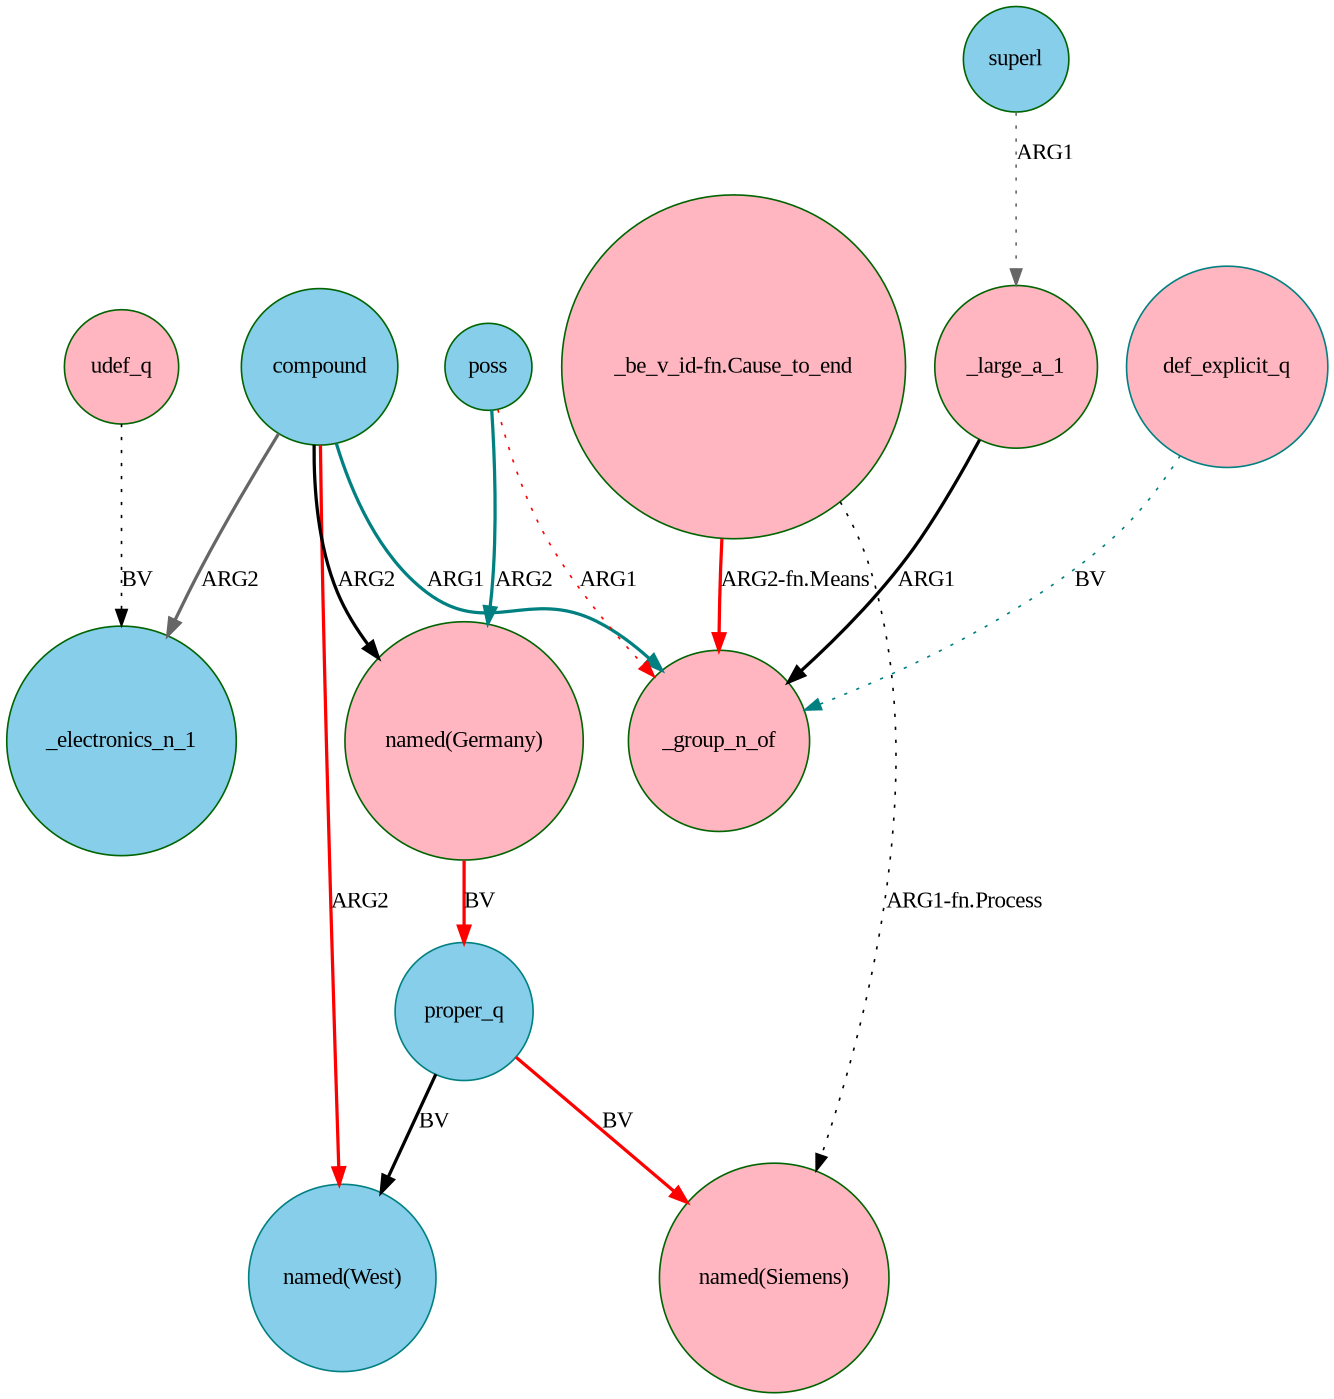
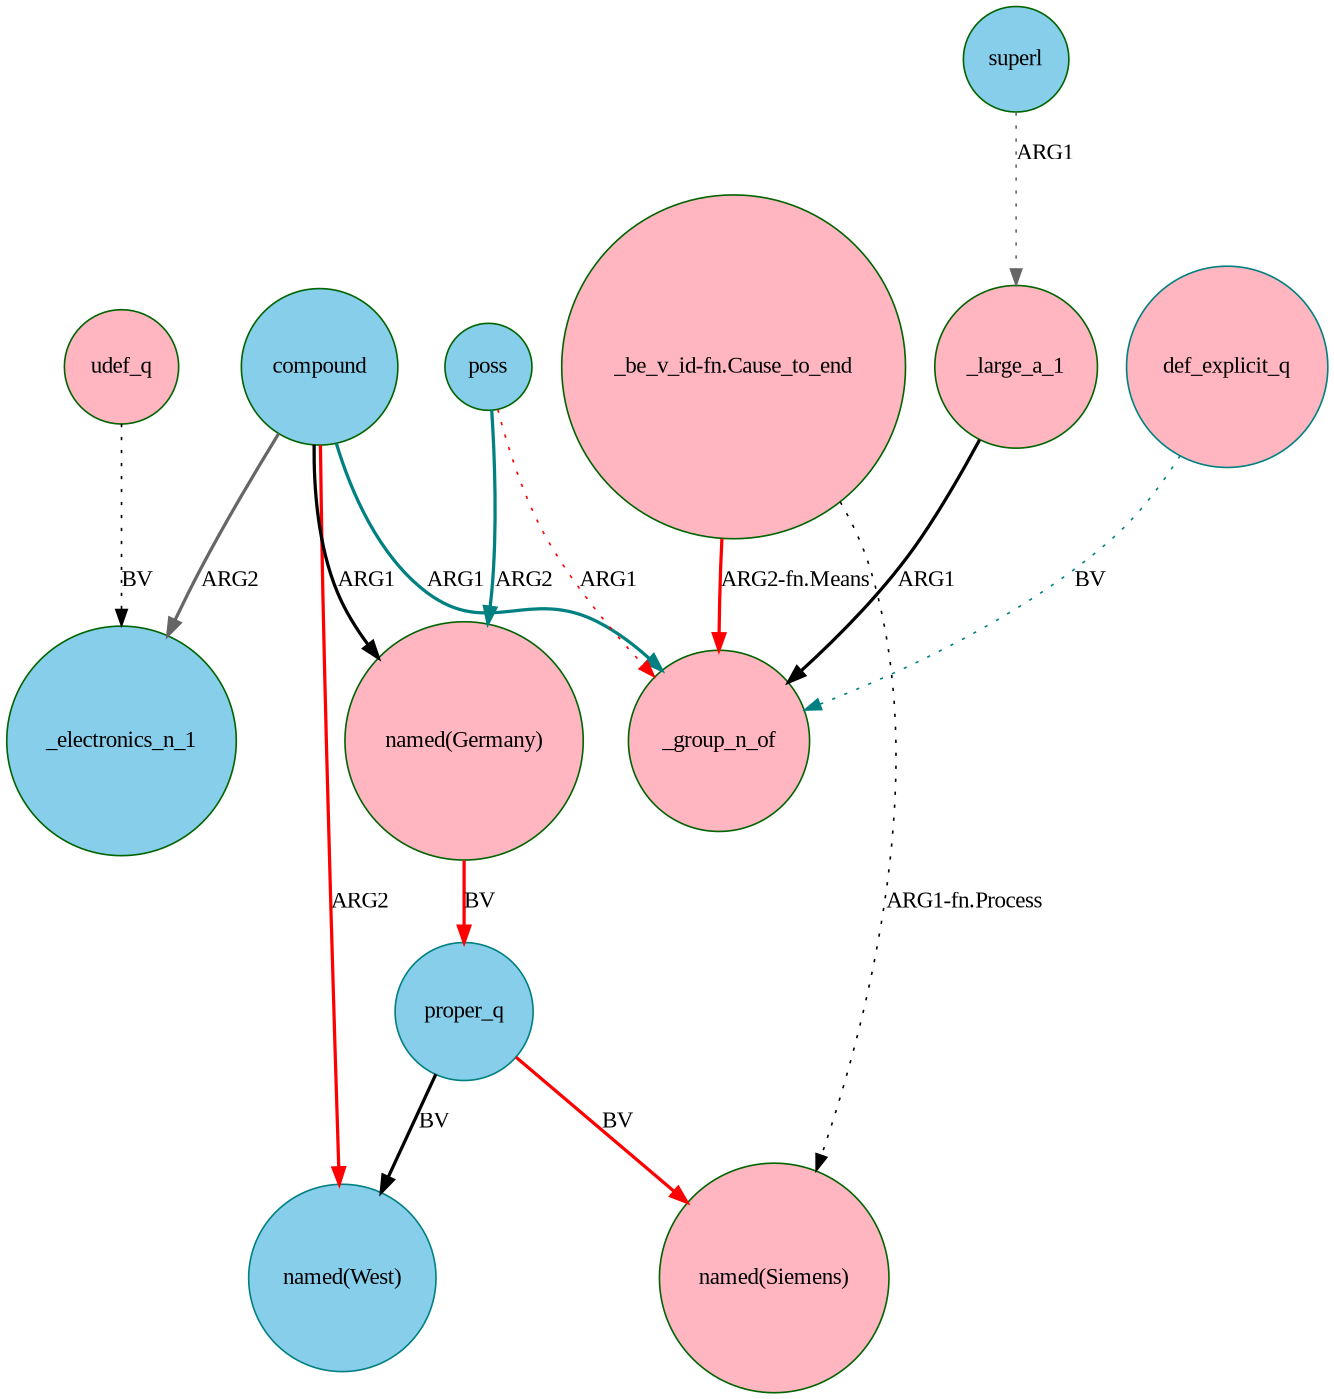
  digraph {
    fontname="Liberation Serif"
    node [color=darkgreen fillcolor=lightpink fontname="Liberation Serif" shape=circle style=filled]
    edge [color=red fontname="Liberation Serif" style=bold]
    compound [fillcolor=skyblue]
    "named(West)" [color=teal fillcolor=skyblue]
    _group_n_of
    _electronics_n_1 [fillcolor=skyblue]
    "named(Germany)"
    proper_q [color=teal fillcolor=skyblue]
    "_be_v_id-fn.Cause_to_end"
    "named(Siemens)"
    _large_a_1
    udef_q
    poss [fillcolor=skyblue]
    def_explicit_q [color=teal]
    superl [fillcolor=skyblue]
    compound -> "named(West)" [label=ARG2]
    compound -> _group_n_of [color=teal label=ARG1]
    compound -> _electronics_n_1 [color=gray40 label=ARG2]
-   compound -> "named(Germany)" [color=black label=ARG2]
+   compound -> "named(Germany)" [color=black label=ARG1]
    "named(Germany)" -> proper_q [label=BV]
    proper_q -> "named(West)" [color=black label=BV]
    proper_q -> "named(Siemens)" [label=BV]
    "_be_v_id-fn.Cause_to_end" -> _group_n_of [label="ARG2-fn.Means"]
    "_be_v_id-fn.Cause_to_end" -> "named(Siemens)" [color=black label="ARG1-fn.Process" style=dotted]
    _large_a_1 -> _group_n_of [color=black label=ARG1]
    udef_q -> _electronics_n_1 [color=black label=BV style=dotted]
    poss -> _group_n_of [label=ARG1 style=dotted]
    poss -> "named(Germany)" [color=teal label=ARG2]
    def_explicit_q -> _group_n_of [color=teal label=BV style=dotted]
    superl -> _large_a_1 [color=gray40 label=ARG1 style=dotted]
  }
